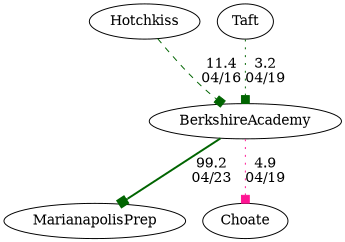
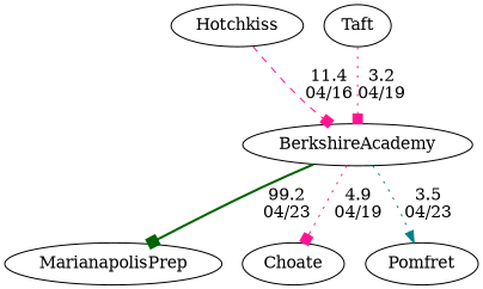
  digraph {
    edge [arrowhead=box color=darkgreen random=random style=dotted weight=97]
    BerkshireAcademy
    MarianapolisPrep
    Choate
+   Pomfret
    Hotchkiss
    Taft
    BerkshireAcademy -> MarianapolisPrep [label="99.2\n04/23" style=bold weight=1]
    BerkshireAcademy -> Choate [color=deeppink label="4.9\n04/19" weight=96]
-   Hotchkiss -> BerkshireAcademy [label="11.4\n04/16" style=dashed weight=89]
-   Taft -> BerkshireAcademy [label="3.2\n04/19"]
+   BerkshireAcademy -> Pomfret [arrowhead=normal color=teal label="3.5\n04/23"]
+   Hotchkiss -> BerkshireAcademy [color=deeppink label="11.4\n04/16" style=dashed weight=89]
+   Taft -> BerkshireAcademy [color=deeppink label="3.2\n04/19"]
  }
